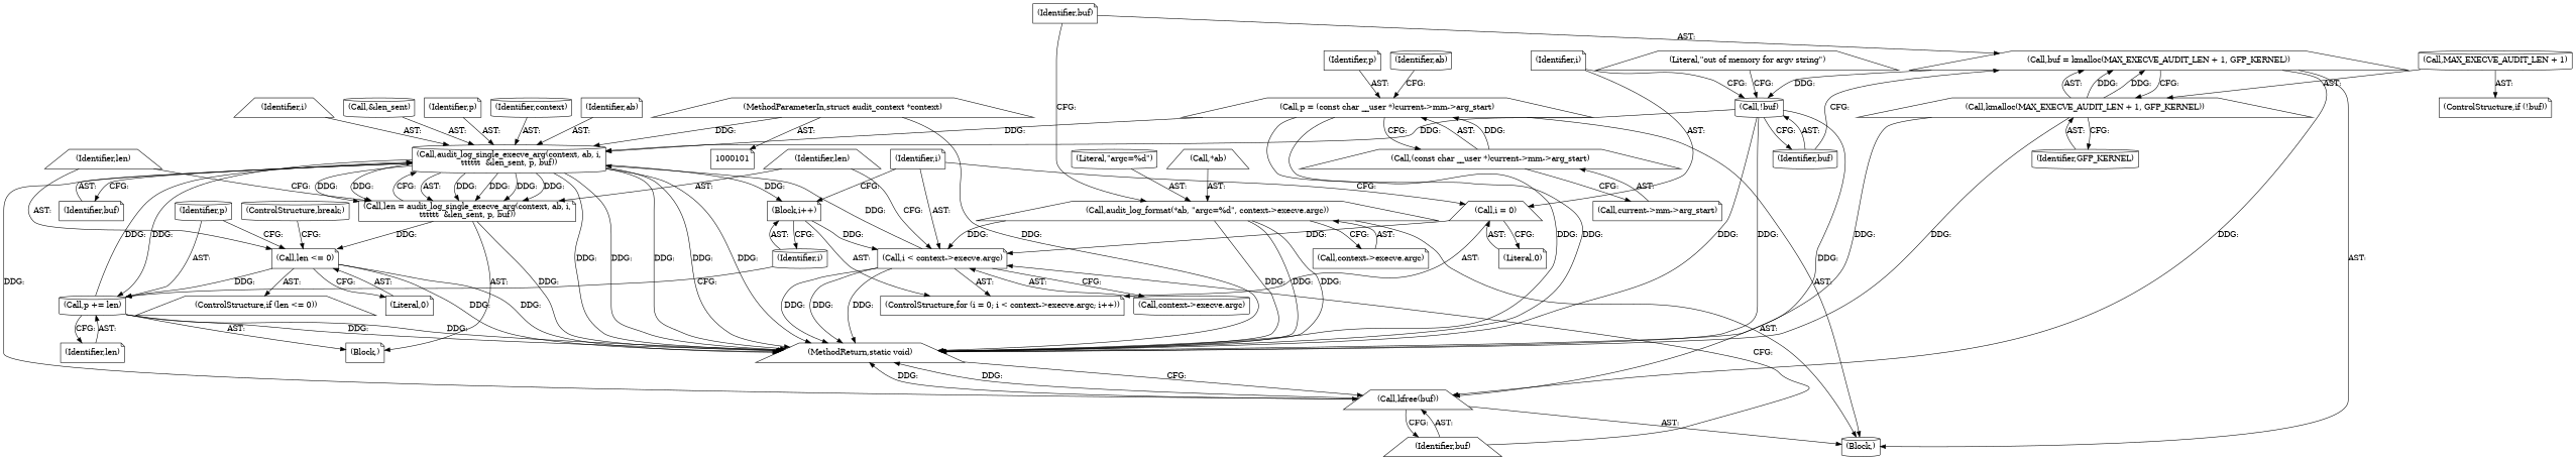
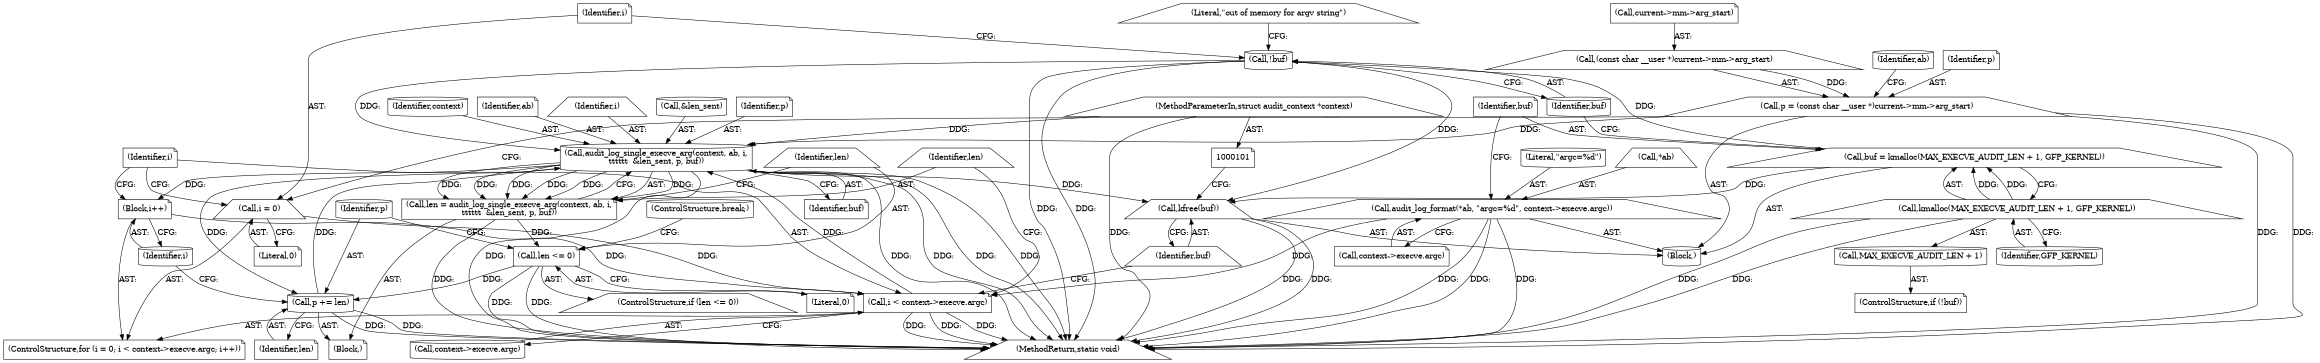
  digraph {
    node [shape=note]
    n1 [label="(Call,audit_log_single_execve_arg(context, ab, i,\n\t\t\t\t\t\t  &len_sent, p, buf))" shape=cylinder]
    n2 [label="(Block,i++)"]
    n3 [label="(Call,p += len)" shape=cylinder]
    n4 [label="(Call,len = audit_log_single_execve_arg(context, ab, i,\n\t\t\t\t\t\t  &len_sent, p, buf))"]
    n5 [label="(Call,kfree(buf))" shape=trapezium]
    n6 [label="(Identifier,buf)"]
    n7 [label="(MethodReturn,static void)" shape=trapezium]
    n8 [label="(Call,i < context->execve.argc)"]
    n9 [label="(ControlStructure,for (i = 0; i < context->execve.argc; i++))"]
    n10 [label="(Identifier,i)" shape=cylinder]
    n11 [label="(Block,)"]
    n12 [label="(Identifier,len)"]
    n13 [label="(Call,len <= 0)"]
    n14 [label="(Block,)" shape=cylinder]
    n15 [label="(Identifier,buf)" shape=trapezium]
    n16 [label="(MethodParameterIn,struct audit_context *context)" shape=trapezium]
    1000101
    n18 [label="(Call,context->execve.argc)" shape=cylinder]
    n19 [label="(Call,p = (const char __user *)current->mm->arg_start)" shape=trapezium]
    n20 [label="(Call,(const char __user *)current->mm->arg_start)" shape=trapezium]
    n21 [label="(Call,current->mm->arg_start)"]
    n22 [label="(ControlStructure,if (len <= 0))" shape=trapezium]
    n23 [label="(Literal,0)"]
    n24 [label="(Call,!buf)" shape=cylinder]
    n25 [label="(Identifier,buf)" shape=cylinder]
    n26 [label="(Call,buf = kmalloc(MAX_EXECVE_AUDIT_LEN + 1, GFP_KERNEL))" shape=trapezium]
    n27 [label="(ControlStructure,if (!buf))"]
    n28 [label="(Call,kmalloc(MAX_EXECVE_AUDIT_LEN + 1, GFP_KERNEL))" shape=trapezium]
    n29 [label="(Identifier,GFP_KERNEL)" shape=cylinder]
    n30 [label="(Call,i = 0)" shape=trapezium]
    n31 [label="(Literal,0)"]
    n32 [label="(Call,audit_log_format(*ab, \"argc=%d\", context->execve.argc))" shape=trapezium]
    n33 [label="(Call,context->execve.argc)"]
    n34 [label="(Identifier,context)" shape=cylinder]
    n35 [label="(Identifier,ab)"]
    n36 [label="(Identifier,i)"]
    n37 [label="(Identifier,ab)" shape=cylinder]
    n38 [label="(Identifier,p)" shape=cylinder]
    n39 [label="(Call,*ab)" shape=trapezium]
    n40 [label="(Identifier,len)" shape=trapezium]
    n41 [label="(Identifier,i)" shape=trapezium]
    n42 [label="(Identifier,buf)"]
    n43 [label="(Call,&len_sent)" shape=cylinder]
    n44 [label="(Call,MAX_EXECVE_AUDIT_LEN + 1)" shape=cylinder]
    n45 [label="(Literal,\"out of memory for argv string\")" shape=trapezium]
    n46 [label="(Identifier,p)"]
    n47 [label="(Identifier,i)"]
    n48 [label="(Identifier,p)"]
    n49 [label="(Literal,\"argc=%d\")" shape=cylinder]
    n50 [label="(Identifier,len)" shape=trapezium]
    n51 [label="(ControlStructure,break;)" shape=cylinder]
    n1 -> n2 [label="DDG: "]
    n1 -> n3 [label="DDG: "]
    n1 -> n4 [label="AST: "]
    n1 -> n4 [label="DDG: "]
    n1 -> n4 [label="DDG: "]
    n1 -> n4 [label="DDG: "]
    n1 -> n4 [label="DDG: "]
    n1 -> n4 [label="DDG: "]
    n1 -> n4 [label="DDG: "]
    n1 -> n5 [label="DDG: "]
    n1 -> n6 [label="CFG: "]
    n1 -> n7 [label="DDG: "]
    n1 -> n7 [label="DDG: "]
    n1 -> n7 [label="DDG: "]
    n1 -> n7 [label="DDG: "]
    n1 -> n7 [label="DDG: "]
    n2 -> n8 [label="DDG: "]
    n2 -> n9 [label="AST: "]
    n2 -> n10 [label="CFG: "]
    n3 -> n1 [label="DDG: "]
    n3 -> n7 [label="DDG: "]
    n3 -> n7 [label="DDG: "]
    n3 -> n11 [label="AST: "]
    n3 -> n12 [label="CFG: "]
    n4 -> n1 [label="CFG: "]
    n4 -> n7 [label="DDG: "]
    n4 -> n11 [label="AST: "]
    n4 -> n13 [label="DDG: "]
    n5 -> n7 [label="DDG: "]
    n5 -> n7 [label="DDG: "]
    n5 -> n14 [label="AST: "]
    n5 -> n15 [label="CFG: "]
    n6 -> n1 [label="AST: "]
-   n7 -> n5 [label="CFG: "]
+   1000101 -> n5 [label="CFG: "]
    n8 -> n1 [label="DDG: "]
    n8 -> n7 [label="DDG: "]
    n8 -> n7 [label="DDG: "]
    n8 -> n7 [label="DDG: "]
    n8 -> n9 [label="AST: "]
    n8 -> n18 [label="CFG: "]
    n10 -> n2 [label="AST: "]
    n10 -> n3 [label="CFG: "]
    n12 -> n3 [label="AST: "]
    n13 -> n3 [label="DDG: "]
    n13 -> n7 [label="DDG: "]
    n13 -> n7 [label="DDG: "]
    n13 -> n22 [label="AST: "]
    n13 -> n23 [label="CFG: "]
    n15 -> n5 [label="AST: "]
    n15 -> n8 [label="CFG: "]
    n16 -> n1 [label="DDG: "]
    n16 -> n7 [label="DDG: "]
    n16 -> 1000101 [label="AST: "]
    n18 -> n8 [label="AST: "]
    n19 -> n1 [label="DDG: "]
    n19 -> n7 [label="DDG: "]
    n19 -> n7 [label="DDG: "]
    n19 -> n14 [label="AST: "]
-   n19 -> n20 [label="CFG: "]
+   n19 -> n30 [label="CFG: "]
    n20 -> n19 [label="AST: "]
    n20 -> n19 [label="DDG: "]
-   n20 -> n21 [label="CFG: "]
    n21 -> n20 [label="AST: "]
    n23 -> n13 [label="AST: "]
    n24 -> n1 [label="DDG: "]
    n24 -> n5 [label="DDG: "]
    n24 -> n7 [label="DDG: "]
    n24 -> n7 [label="DDG: "]
    n24 -> n25 [label="CFG: "]
    n25 -> n24 [label="AST: "]
    n25 -> n26 [label="CFG: "]
    n26 -> n5 [label="DDG: "]
    n26 -> n14 [label="AST: "]
    n26 -> n24 [label="DDG: "]
    n26 -> n28 [label="CFG: "]
    n28 -> n7 [label="DDG: "]
    n28 -> n7 [label="DDG: "]
    n28 -> n26 [label="AST: "]
    n28 -> n26 [label="DDG: "]
    n28 -> n26 [label="DDG: "]
    n28 -> n29 [label="CFG: "]
    n29 -> n28 [label="AST: "]
    n30 -> n8 [label="DDG: "]
    n30 -> n9 [label="AST: "]
    n30 -> n31 [label="CFG: "]
    n31 -> n30 [label="AST: "]
    n32 -> n7 [label="DDG: "]
    n32 -> n7 [label="DDG: "]
    n32 -> n7 [label="DDG: "]
    n32 -> n8 [label="DDG: "]
    n32 -> n14 [label="AST: "]
    n32 -> n33 [label="CFG: "]
    n33 -> n32 [label="AST: "]
    n34 -> n1 [label="AST: "]
    n35 -> n1 [label="AST: "]
    n36 -> n24 [label="CFG: "]
    n36 -> n30 [label="AST: "]
    n37 -> n19 [label="CFG: "]
    n38 -> n3 [label="AST: "]
    n38 -> n13 [label="CFG: "]
    n39 -> n32 [label="AST: "]
    n40 -> n4 [label="AST: "]
    n40 -> n8 [label="CFG: "]
    n41 -> n1 [label="AST: "]
    n42 -> n26 [label="AST: "]
    n42 -> n32 [label="CFG: "]
    n43 -> n1 [label="AST: "]
    n44 -> n27 [label="AST: "]
-   n44 -> n28 [label="AST: "]
+   n28 -> n44 [label="AST: "]
    n45 -> n24 [label="CFG: "]
    n46 -> n19 [label="AST: "]
    n47 -> n2 [label="CFG: "]
    n47 -> n8 [label="AST: "]
    n47 -> n30 [label="CFG: "]
    n48 -> n1 [label="AST: "]
    n49 -> n32 [label="AST: "]
    n50 -> n4 [label="CFG: "]
    n50 -> n13 [label="AST: "]
    n51 -> n13 [label="CFG: "]
  }
